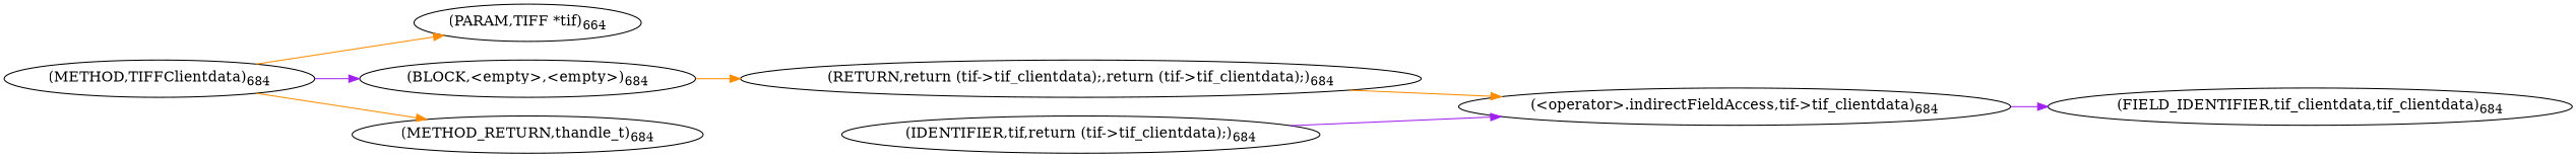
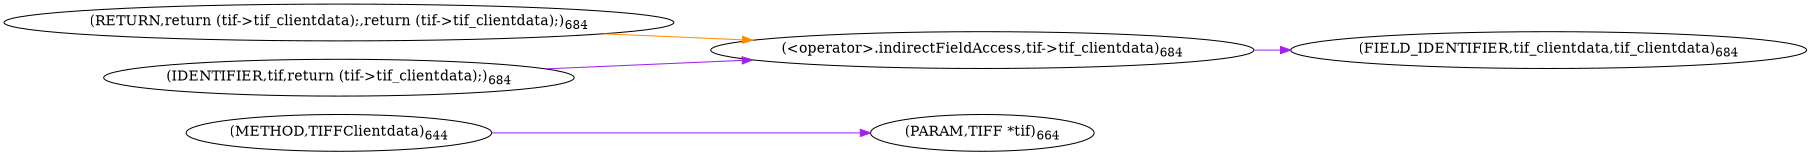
  digraph {
    rankdir=LR
    edge [color=purple]
-   n1 [label=<(METHOD,TIFFClientdata)<SUB>684</SUB>>]
+   n1 [label=<(METHOD,TIFFClientdata)<SUB>644</SUB>>]
    n2 [label=<(PARAM,TIFF *tif)<SUB>664</SUB>>]
-   n3 [label=<(BLOCK,&lt;empty&gt;,&lt;empty&gt;)<SUB>684</SUB>>]
-   n4 [label=<(METHOD_RETURN,thandle_t)<SUB>684</SUB>>]
    n5 [label=<(RETURN,return (tif-&gt;tif_clientdata);,return (tif-&gt;tif_clientdata);)<SUB>684</SUB>>]
    n6 [label=<(&lt;operator&gt;.indirectFieldAccess,tif-&gt;tif_clientdata)<SUB>684</SUB>>]
    n7 [label=<(FIELD_IDENTIFIER,tif_clientdata,tif_clientdata)<SUB>684</SUB>>]
    n8 [label=<(IDENTIFIER,tif,return (tif-&gt;tif_clientdata);)<SUB>684</SUB>>]
-   n1 -> n2 [color=darkorange]
-   n1 -> n3
-   n1 -> n4 [color=darkorange]
-   n3 -> n5 [color=darkorange]
+   n1 -> n2
    n5 -> n6 [color=darkorange]
    n6 -> n7
    n8 -> n6
  }
